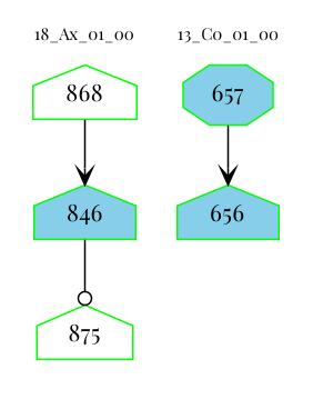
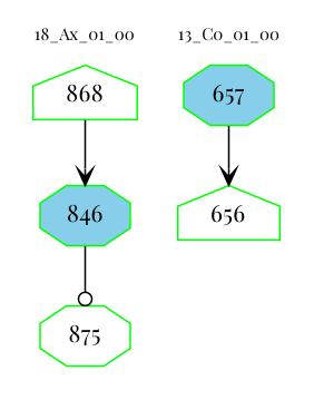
  digraph {
    fontname="Playfair Display"
    node [color=green fillcolor=skyblue fontname="Playfair Display" shape=octagon style=filled]
    edge [arrowhead=vee color=black fontname="Playfair Display"]
    n1 [fillcolor=white label=868 shape=house]
-   n2 [label=846 shape=house]
-   n3 [fillcolor=white label=875 shape=house]
+   n2 [label=846]
+   n3 [fillcolor=white label=875]
    n4 [label=657]
-   n5 [label=656 shape=house]
+   n5 [fillcolor=white label=656 shape=house]
    subgraph cluster_1 {
      color=white
      fontsize=10
      label="18_Ax_01_00"
      n1
      n2
      n3
    }
    subgraph cluster_2 {
      color=white
      fontsize=10
      label="13_C0_01_00"
      n4
      n5
    }
    n1 -> n2
    n2 -> n3 [arrowhead=odot]
    n4 -> n5
  }
